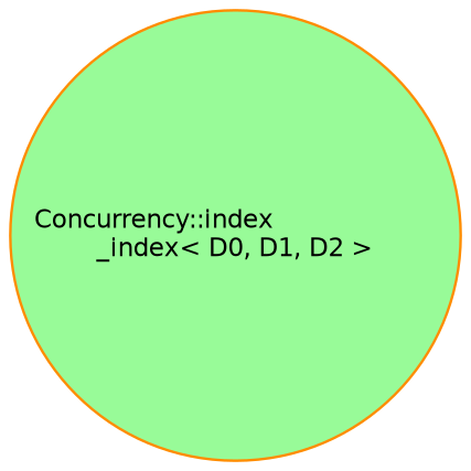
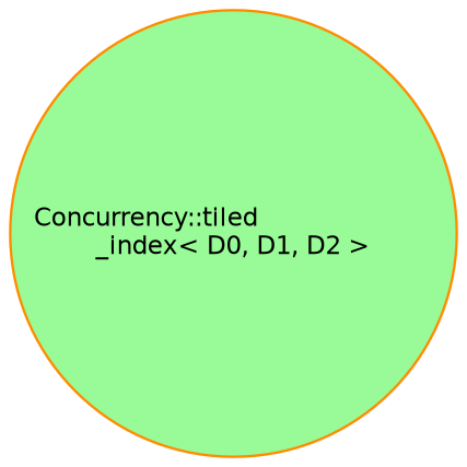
  digraph {
    rankdir=TB
-   n1 [color=darkorange fillcolor=palegreen fontname=Helvetica fontsize=10 height=0.2 label="Concurrency::index\l_index\< D0, D1, D2 \>" shape=circle style=filled width=0.4]
+   n1 [color=darkorange fillcolor=palegreen fontname=Helvetica fontsize=10 height=0.2 label="Concurrency::tiled\l_index\< D0, D1, D2 \>" shape=circle style=filled width=0.4]
  }
